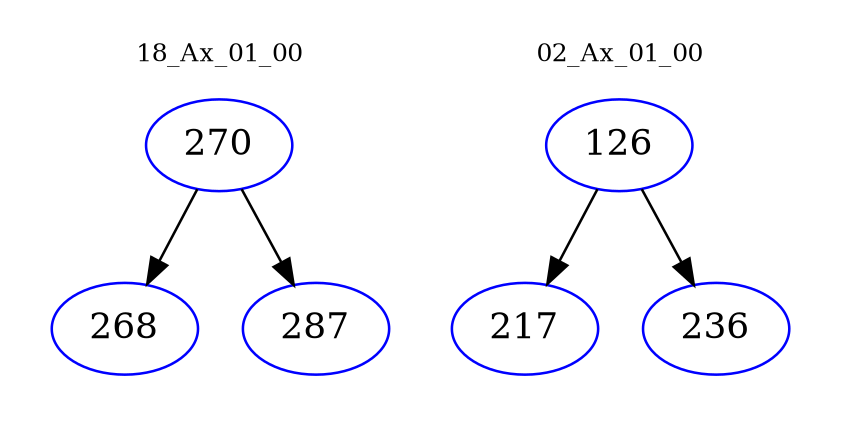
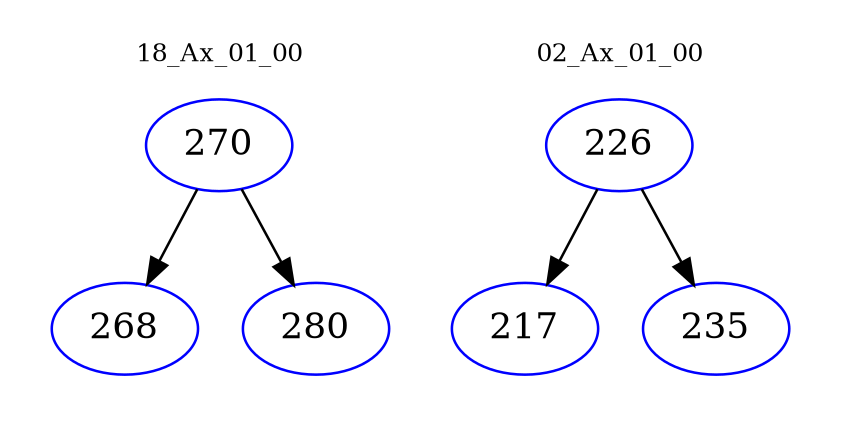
  digraph {
    node [color=blue]
    edge [color=black]
    n1 [label=270]
    n2 [label=268]
-   n3 [label=287]
-   n4 [label=126]
+   n3 [label=280]
+   n4 [label=226]
    n5 [label=217]
-   n6 [label=236]
+   n6 [label=235]
    subgraph cluster_1 {
      color=white
      fontsize=10
      label="18_Ax_01_00"
      n1
      n2
      n3
    }
    subgraph cluster_2 {
      color=white
      fontsize=10
      label="02_Ax_01_00"
      n4
      n5
      n6
    }
    n1 -> n2
    n1 -> n3
    n4 -> n5
    n4 -> n6
  }
